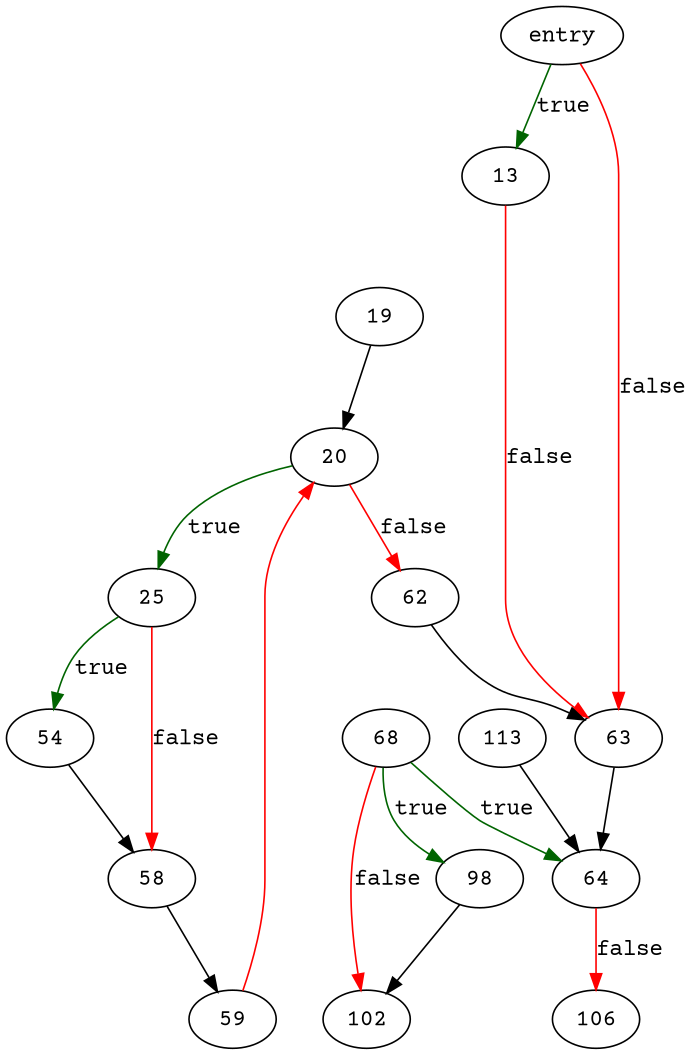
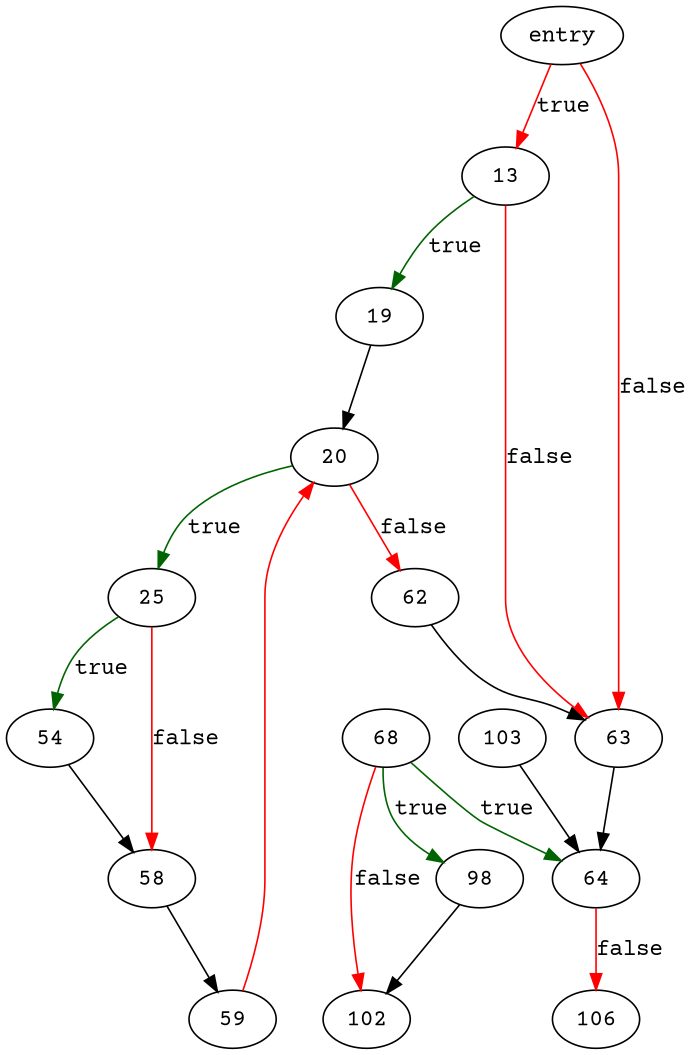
  digraph {
    fontname="Courier Prime"
    node [fontname="Courier Prime"]
    edge [fontname="Courier Prime"]
    n1 [label=entry]
    13
    63
    19
    64
    20
    25
    62
    54
    58
    59
    106
    68
    98
    102
-   103 [label=113]
-   n1 -> 13 [color=darkgreen label=true]
+   103
+   n1 -> 13 [color=red label=true]
    n1 -> 63 [color=red label=false]
    13 -> 63 [color=red label=false]
+   13 -> 19 [color=darkgreen label=true]
    63 -> 64
    19 -> 20
    64 -> 106 [color=red label=false]
    20 -> 25 [color=darkgreen label=true]
    20 -> 62 [color=red label=false]
    25 -> 54 [color=darkgreen label=true]
    25 -> 58 [color=red label=false]
    62 -> 63
    54 -> 58
    58 -> 59
    59 -> 20 [color=red]
    68 -> 64 [color=darkgreen label=true]
    68 -> 98 [color=darkgreen label=true]
    68 -> 102 [color=red label=false]
    98 -> 102
    103 -> 64
  }
